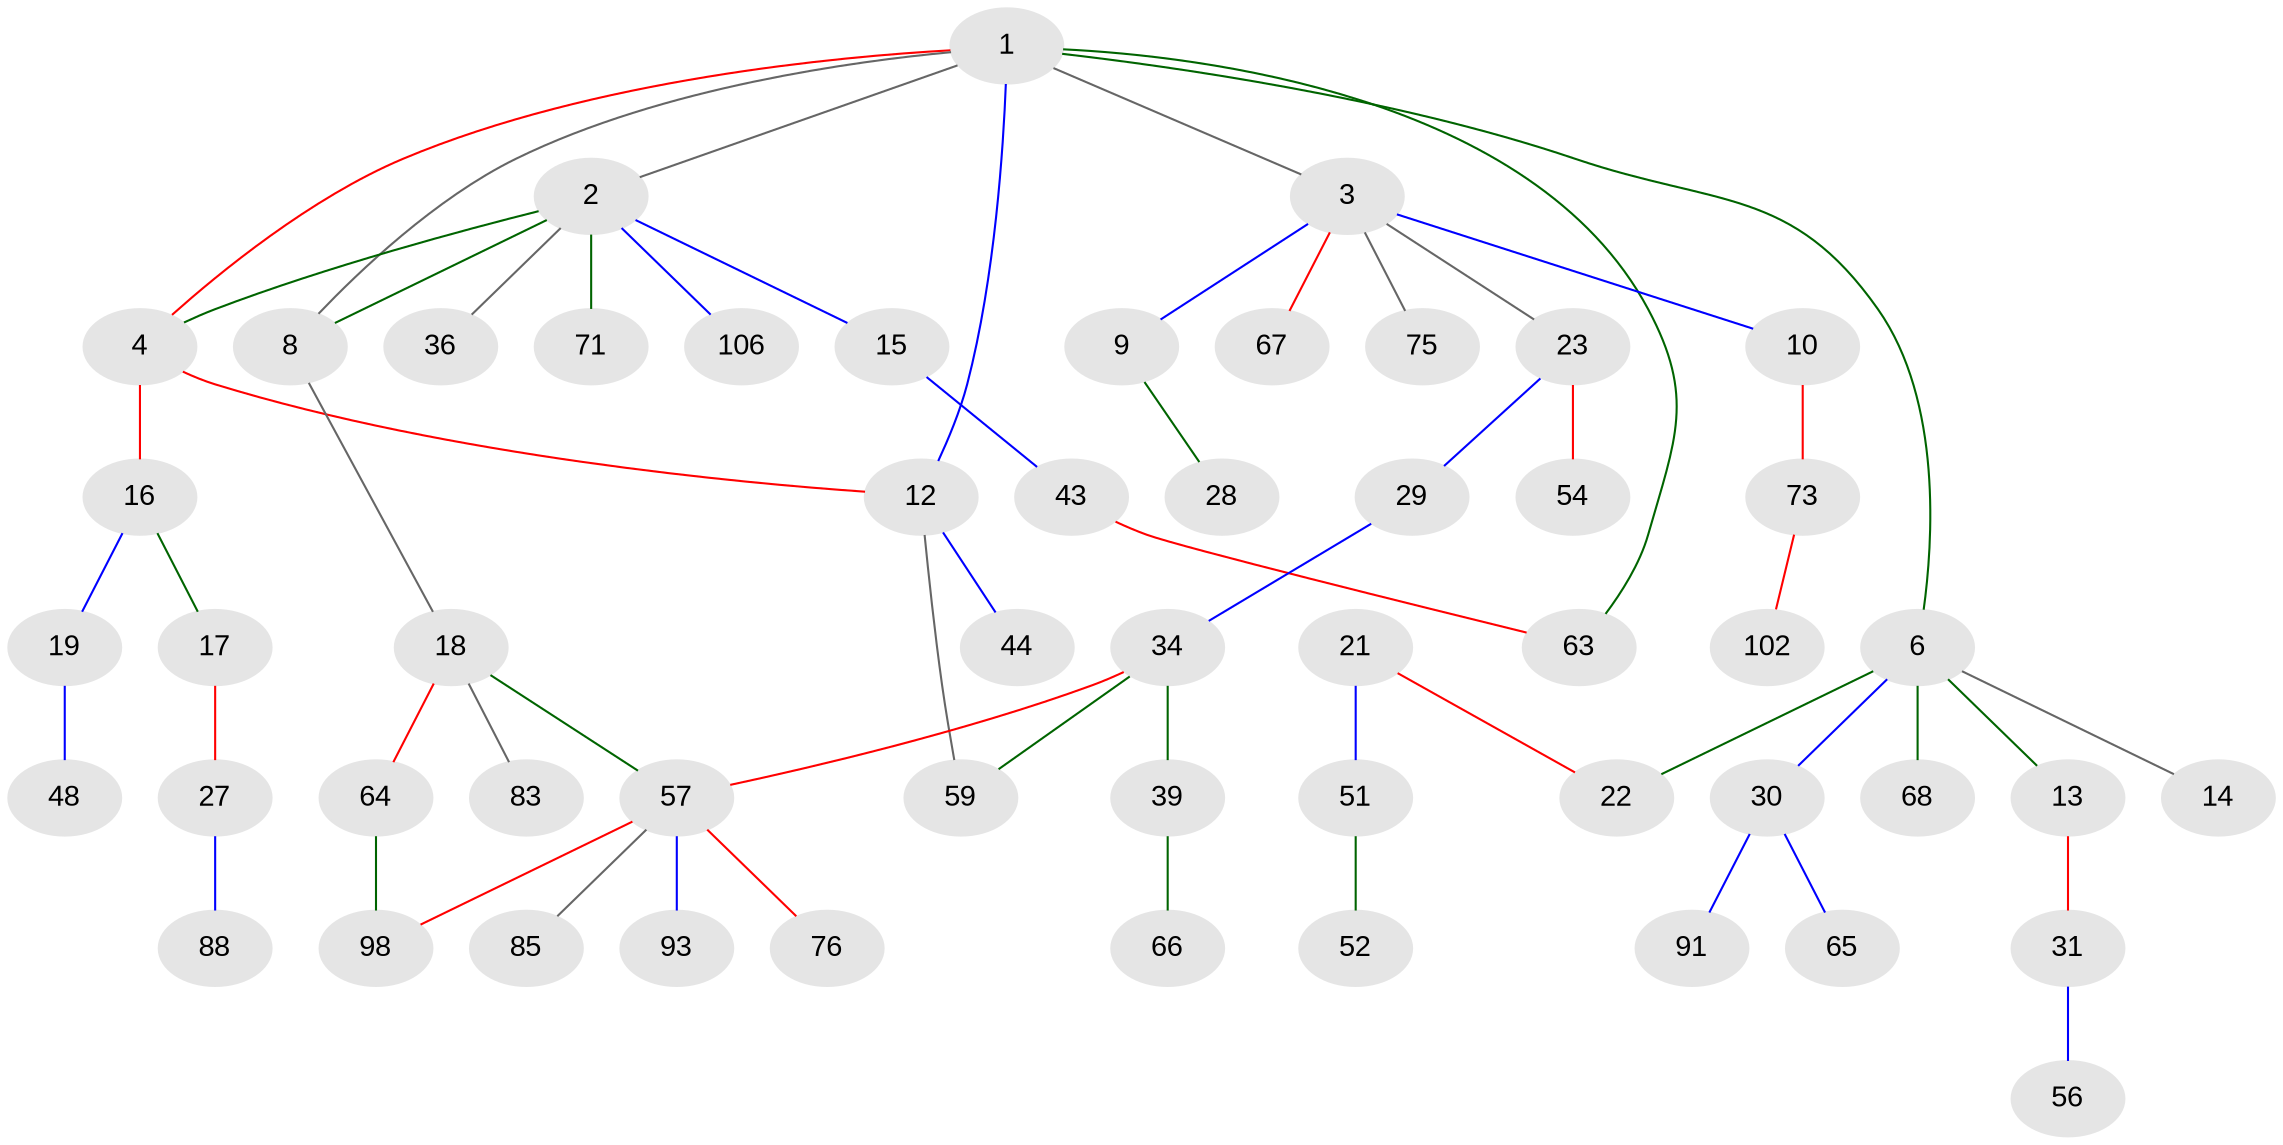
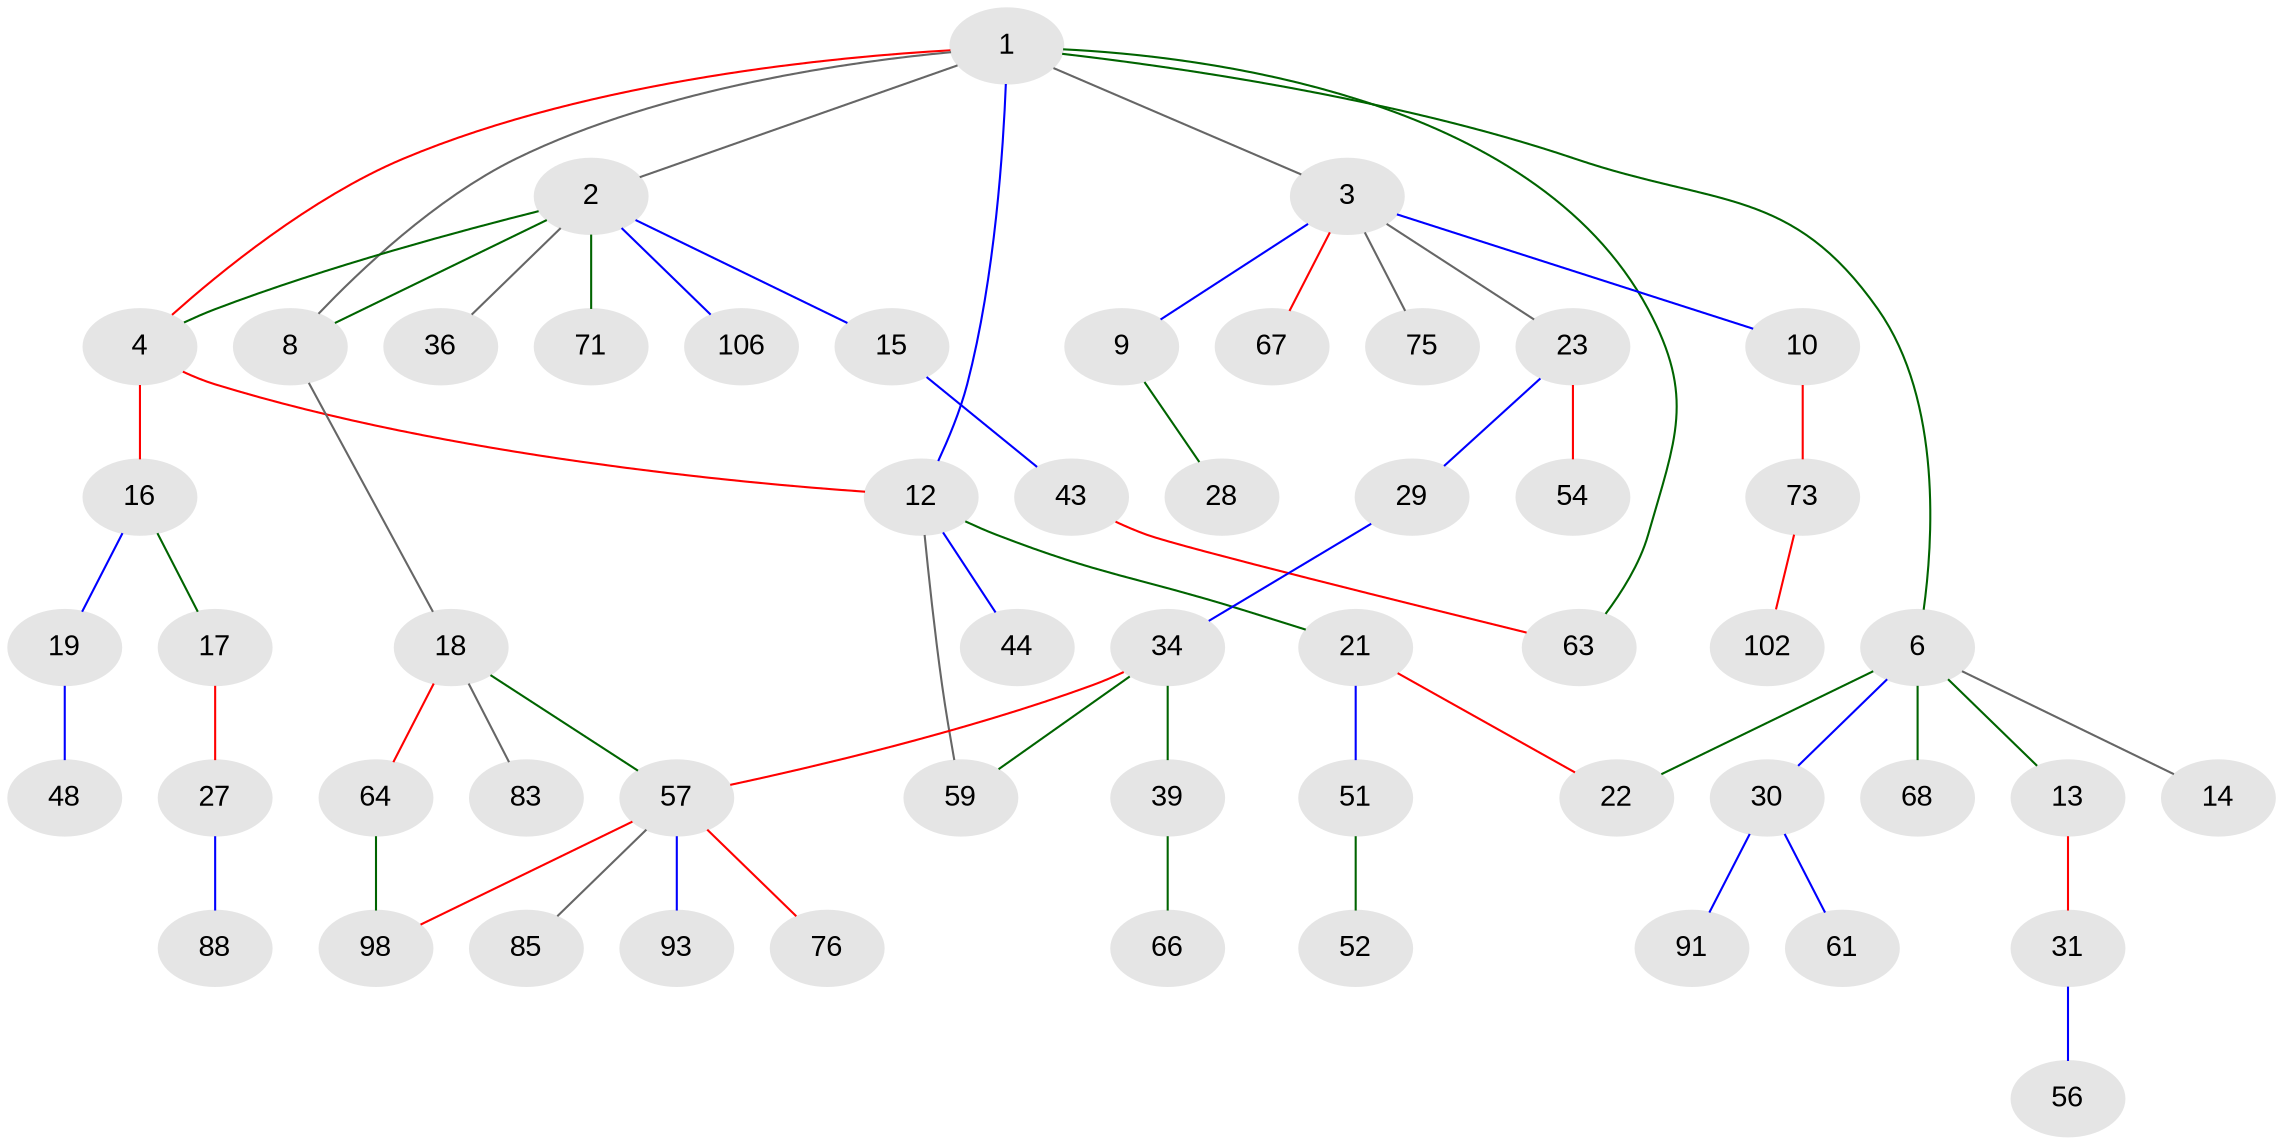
  graph {
    fontname="Liberation Sans"
    node [color=gray90 fontname="Liberation Sans" style=filled]
    edge [color=blue fontname="Liberation Sans"]
    1
    2
    3 [super="+7+81+79+20"]
    4 [super="+5+58"]
    6 [super="+11+86"]
    8 [super="+105+90+78+53+72"]
    12 [super="+100+108"]
    63
    15
    36 [super="+37+87"]
    71
    106
    9 [super="+25+94"]
    10
    23
    67
    75
    16 [super="+80+46"]
    13 [super="+84+60"]
    14 [super="+26"]
    22 [super="+69+47"]
    30 [super="+41+42"]
    68
    18 [super="+24+32"]
    21 [super="+45+35"]
    44
    59
    n28 [label=43]
    28
    73
    29
    54 [super="+107"]
    17 [super="+70"]
    19
    31
-   61 [label=65]
+   61
    91
    57
    64
    83
    102
    51 [super="+95+96"]
    56
    27
    48 [super="+104"]
    88
    76
    85
    93
    98
    52
    34 [super="+40"]
    39 [super="+50+55"]
    66 [super="+82+92+101"]
    1 -- 2 [color=gray40]
    1 -- 3 [color=gray40]
    1 -- 4 [color=red]
    1 -- 6 [color=darkgreen]
    1 -- 8 [color=gray40]
    1 -- 12
    1 -- 63 [color=darkgreen]
    2 -- 4 [color=darkgreen]
    2 -- 8 [color=darkgreen]
    2 -- 15
    2 -- 36 [color=gray40]
    2 -- 71 [color=darkgreen]
    2 -- 106
    3 -- 9
    3 -- 10
    3 -- 23 [color=gray40]
    3 -- 67 [color=red]
    3 -- 75 [color=gray40]
    4 -- 12 [color=red]
    4 -- 16 [color=red]
    6 -- 13 [color=darkgreen]
    6 -- 14 [color=gray40]
    6 -- 22 [color=darkgreen weight=2]
    6 -- 30
    6 -- 68 [color=darkgreen]
    8 -- 18 [color=gray40]
+   12 -- 21 [color=darkgreen]
    12 -- 44
    12 -- 59 [color=gray40]
    15 -- n28
    9 -- 28 [color=darkgreen]
    10 -- 73 [color=red]
    23 -- 29
    23 -- 54 [color=red]
    16 -- 17 [color=darkgreen]
    16 -- 19
    13 -- 31 [color=red]
    30 -- 61
    30 -- 91
    18 -- 57 [color=darkgreen]
    18 -- 64 [color=red]
    18 -- 83 [color=gray40]
    21 -- 22 [color=red]
    21 -- 51
    n28 -- 63 [color=red]
    73 -- 102 [color=red]
    29 -- 34
    17 -- 27 [color=red]
    19 -- 48
    31 -- 56
    57 -- 76 [color=red]
    57 -- 85 [color=gray40]
    57 -- 93
    57 -- 98 [color=red]
    64 -- 98 [color=darkgreen]
    51 -- 52 [color=darkgreen]
    27 -- 88
    34 -- 59 [color=darkgreen]
    34 -- 57 [color=red]
    34 -- 39 [color=darkgreen]
    39 -- 66 [color=darkgreen]
  }
